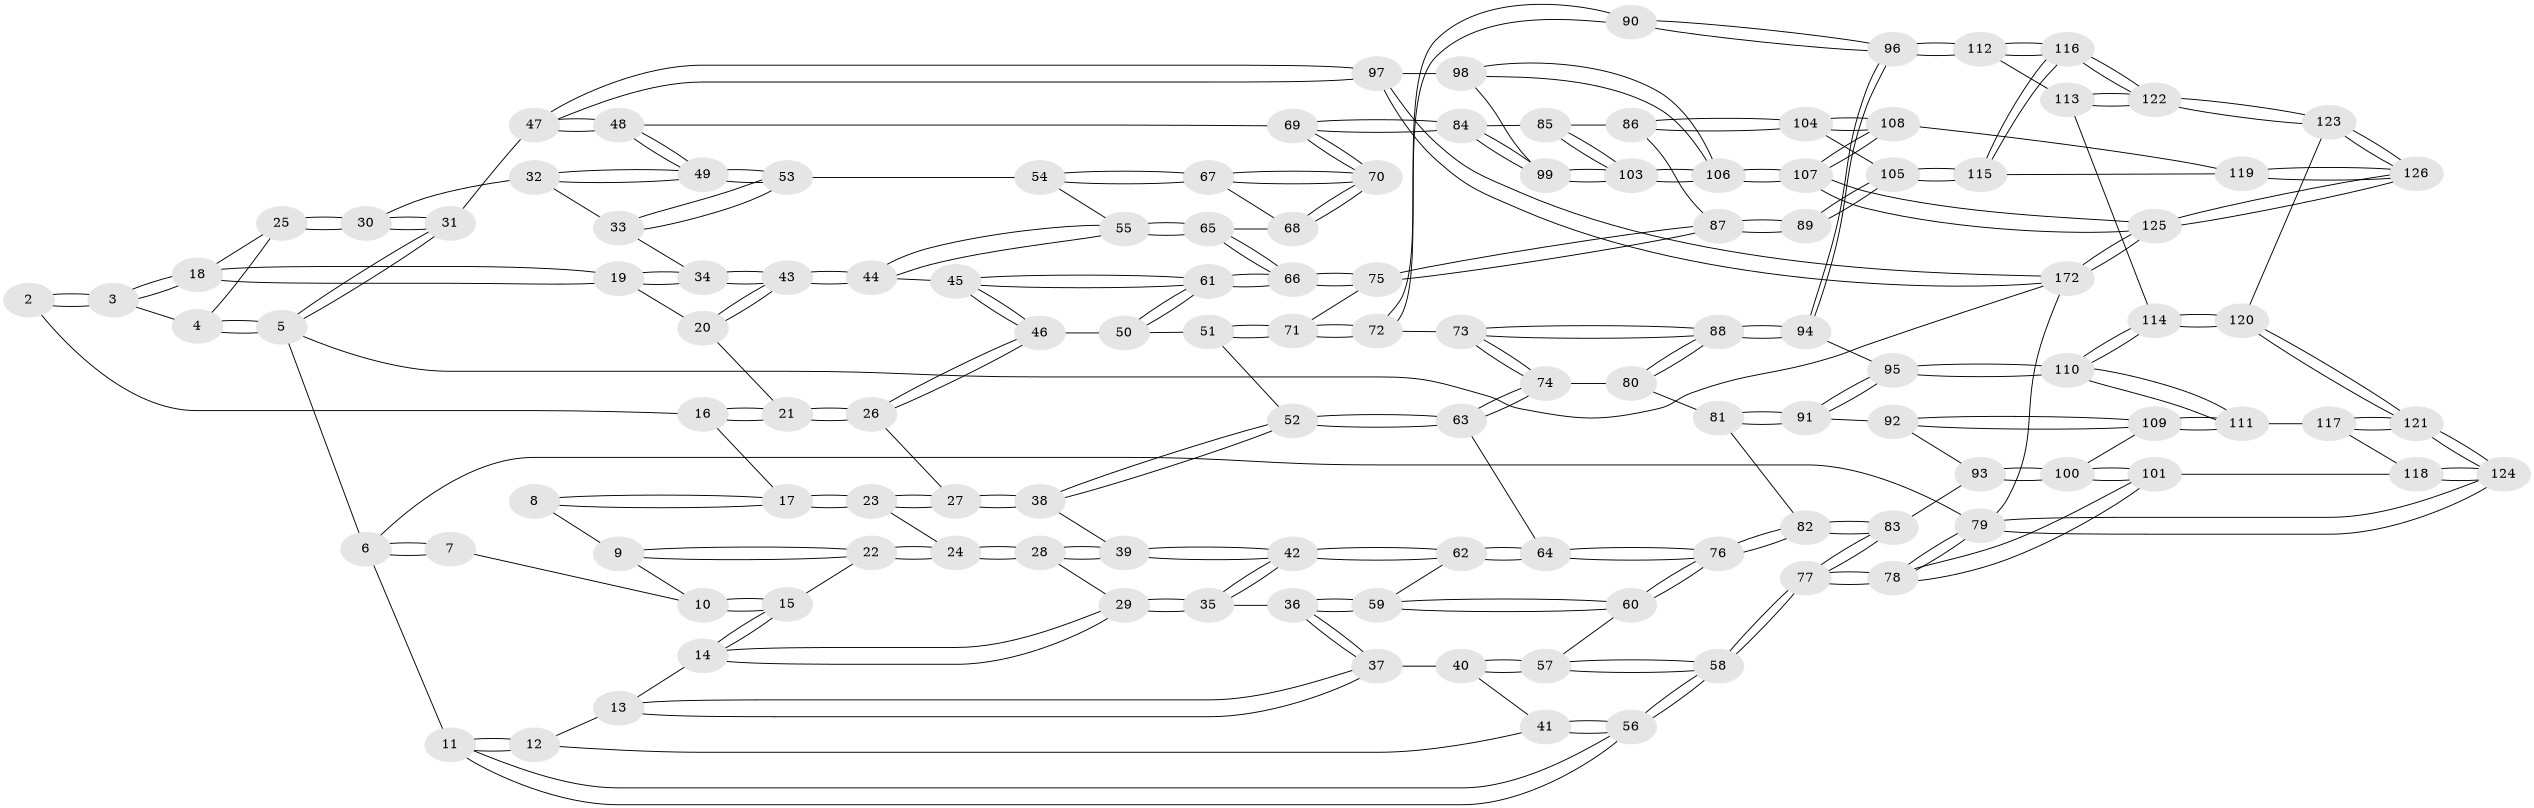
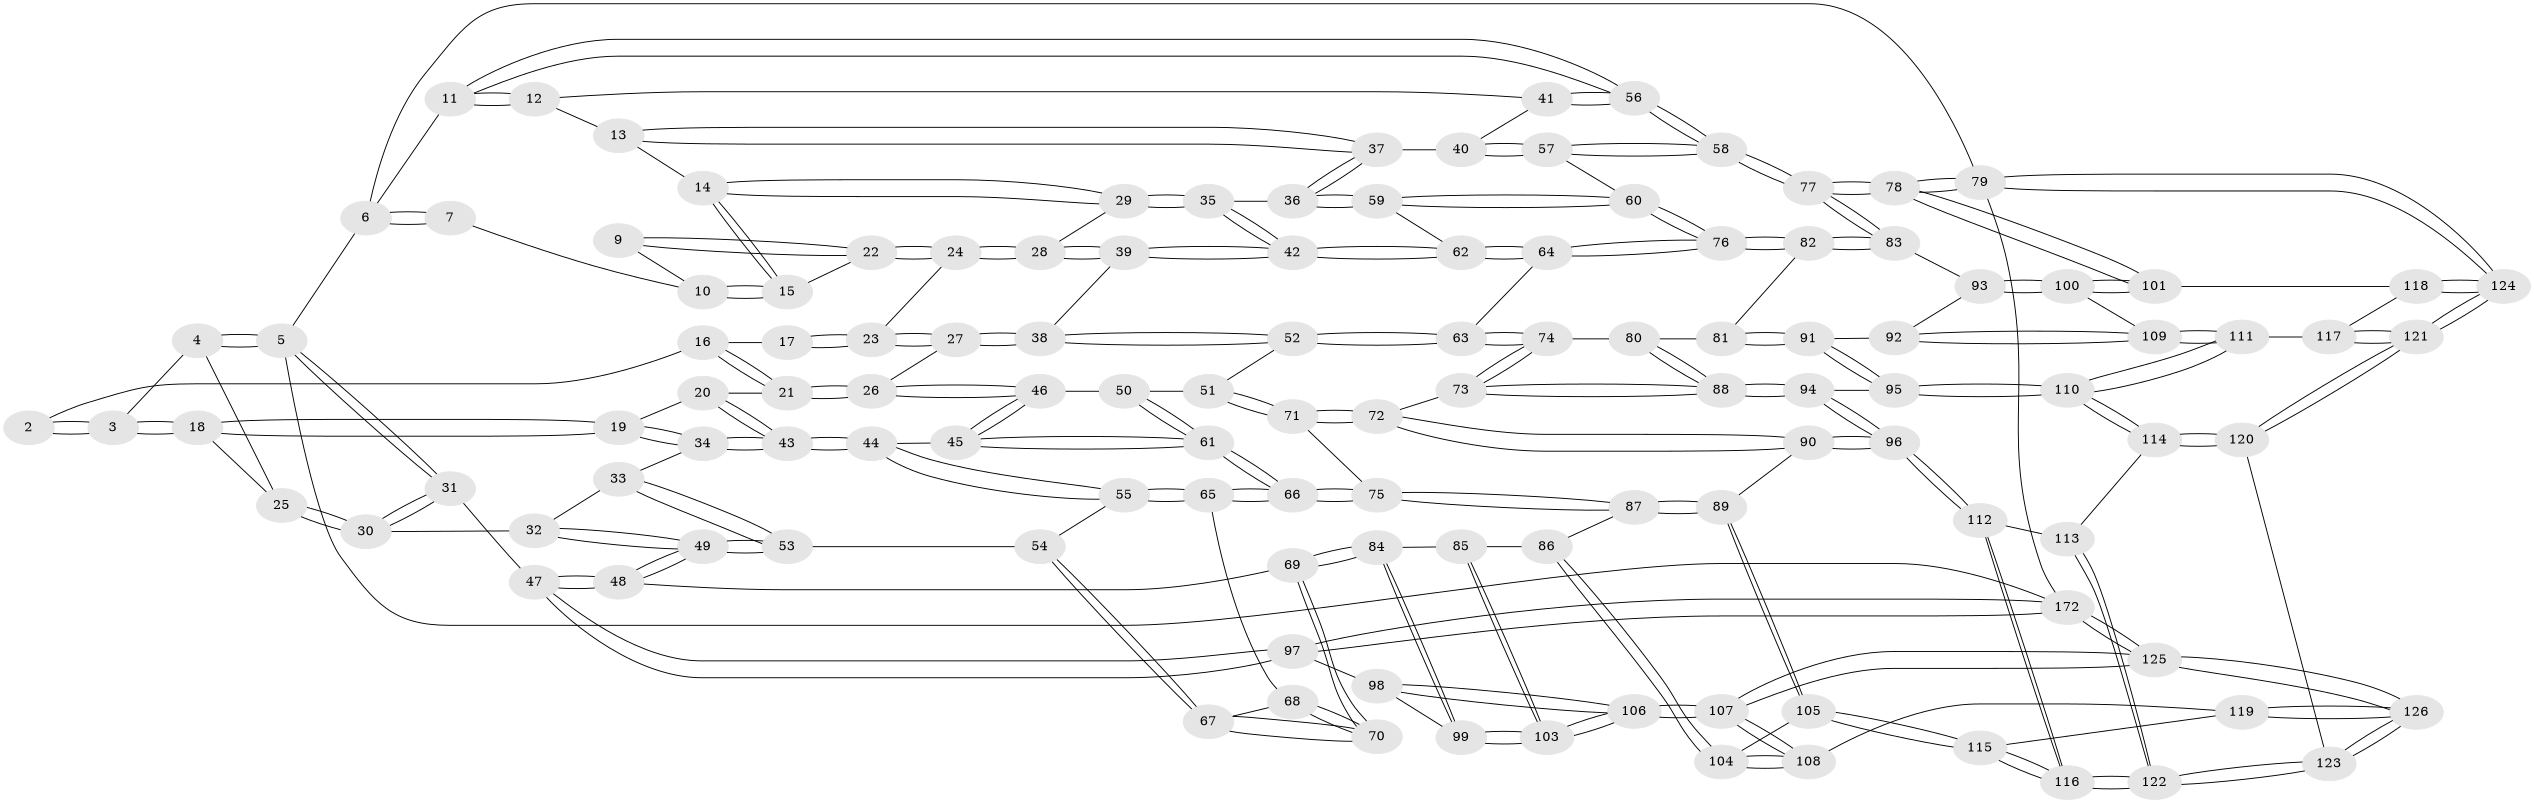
  graph {
    rankdir=LR
    node [color=gray90 style=filled]
    2
    3
    16
-   8
    9
    17
    4
    18
    21
    5
    25
    19
    6
    31
    n15 [label=172]
    30
    7
    11
    79
    47
    125
    10
    12
    56
    124
    15
    22
    23
    24
    13
    41
    58
    14
    37
    29
    40
    35
    26
    27
    20
    34
    43
    44
    46
    28
    38
    39
    32
    50
    52
    42
    36
    33
    49
    48
    97
    53
    54
    59
    62
    60
    57
    63
    64
    45
    55
    61
    65
    66
    51
    69
    98
    70
    84
    71
    75
    72
    74
    67
    68
    77
    76
    78
    83
    82
    80
    87
    85
    99
    73
    90
    88
    96
    94
    81
    89
    101
    93
    118
    91
    92
    95
    100
    86
    103
    104
    106
    105
    108
    115
    112
    109
    110
    111
    114
    113
    116
    107
    126
    119
    117
    120
    121
    122
    123
    2 -- 3
    2 -- 3
    2 -- 16
    3 -- 4
    3 -- 18
    3 -- 18
    16 -- 17
    16 -- 21
    16 -- 21
-   8 -- 9
-   8 -- 17
-   8 -- 17
    9 -- 10
    9 -- 22
    9 -- 22
    17 -- 23
    17 -- 23
    4 -- 5
    4 -- 5
    4 -- 25
    18 -- 25
    18 -- 19
    18 -- 19
    21 -- 26
    21 -- 26
    5 -- 6
    5 -- 31
    5 -- 31
    5 -- n15
    25 -- 30
    25 -- 30
    19 -- 20
    19 -- 34
    19 -- 34
    6 -- 7
    6 -- 7
    6 -- 11
    6 -- 79
    31 -- 47
    n15 -- 125
    n15 -- 125
    30 -- 31
    30 -- 31
    30 -- 32
    7 -- 10
    11 -- 12
    11 -- 12
    11 -- 56
    11 -- 56
    79 -- n15
    79 -- 124
    79 -- 124
    47 -- 48
    47 -- 48
    47 -- 97
    47 -- 97
    125 -- 126
    125 -- 126
    10 -- 15
    10 -- 15
    12 -- 13
    12 -- 41
    56 -- 58
    56 -- 58
    15 -- 22
    22 -- 24
    22 -- 24
    23 -- 24
    23 -- 27
    23 -- 27
    24 -- 28
    24 -- 28
    13 -- 14
    13 -- 37
    13 -- 37
    41 -- 56
    41 -- 56
    58 -- 77
    58 -- 77
    14 -- 15
    14 -- 15
    14 -- 29
    14 -- 29
    37 -- 40
    29 -- 35
    29 -- 35
    40 -- 41
    40 -- 57
    40 -- 57
    35 -- 42
    35 -- 42
    35 -- 36
    26 -- 27
    26 -- 46
    26 -- 46
    27 -- 38
    27 -- 38
    20 -- 21
    20 -- 43
    20 -- 43
    34 -- 43
    34 -- 43
    43 -- 44
    43 -- 44
    44 -- 45
    44 -- 55
    44 -- 55
    46 -- 50
    28 -- 29
    28 -- 39
    28 -- 39
    38 -- 39
    38 -- 52
    38 -- 52
    39 -- 42
    39 -- 42
    32 -- 33
    32 -- 49
    32 -- 49
    50 -- 61
    50 -- 61
    50 -- 51
    52 -- 63
    52 -- 63
    42 -- 62
    42 -- 62
    36 -- 37
    36 -- 37
    36 -- 59
    36 -- 59
    33 -- 34
    33 -- 53
    33 -- 53
    49 -- 53
    49 -- 53
    48 -- 49
    48 -- 49
    48 -- 69
    97 -- n15
    97 -- n15
    97 -- 98
    53 -- 54
    54 -- 55
    54 -- 67
    54 -- 67
    59 -- 62
    59 -- 60
    59 -- 60
    62 -- 64
    62 -- 64
    60 -- 76
    60 -- 76
    57 -- 58
    57 -- 58
    57 -- 60
    63 -- 64
    63 -- 74
    63 -- 74
    64 -- 76
    64 -- 76
    45 -- 46
    45 -- 46
    45 -- 61
    45 -- 61
    55 -- 65
    55 -- 65
    61 -- 66
    61 -- 66
    65 -- 66
    65 -- 66
    65 -- 68
    66 -- 75
    66 -- 75
    51 -- 52
    51 -- 71
    51 -- 71
    69 -- 70
    69 -- 70
    69 -- 84
    69 -- 84
    98 -- 99
    98 -- 106
    98 -- 106
    84 -- 85
    84 -- 99
    84 -- 99
    71 -- 75
    71 -- 72
    71 -- 72
    75 -- 87
    75 -- 87
    72 -- 73
    72 -- 90
    72 -- 90
    74 -- 80
    67 -- 70
    67 -- 70
    67 -- 68
    68 -- 70
    68 -- 70
    77 -- 78
    77 -- 78
    77 -- 83
    77 -- 83
    76 -- 82
    76 -- 82
    78 -- 79
    78 -- 79
    78 -- 101
    78 -- 101
    83 -- 93
    82 -- 83
    82 -- 83
    80 -- 88
    80 -- 88
    80 -- 81
    87 -- 89
    87 -- 89
    85 -- 86
    85 -- 103
    85 -- 103
    99 -- 103
    99 -- 103
    73 -- 74
    73 -- 74
    73 -- 88
    73 -- 88
    90 -- 96
    90 -- 96
    88 -- 94
    88 -- 94
    96 -- 112
    96 -- 112
    94 -- 96
    94 -- 96
    94 -- 95
    81 -- 82
    81 -- 91
    81 -- 91
+   89 -- 90
    89 -- 105
    89 -- 105
    101 -- 118
    93 -- 100
    93 -- 100
    118 -- 124
    118 -- 124
    91 -- 92
    91 -- 95
    91 -- 95
    92 -- 93
    92 -- 109
    92 -- 109
    95 -- 110
    95 -- 110
    100 -- 101
    100 -- 101
    100 -- 109
    86 -- 87
    86 -- 104
    86 -- 104
    103 -- 106
    103 -- 106
    104 -- 105
    104 -- 108
    104 -- 108
    106 -- 107
    106 -- 107
    105 -- 115
    105 -- 115
    108 -- 119
    115 -- 116
    115 -- 116
    115 -- 119
    112 -- 113
    112 -- 116
    112 -- 116
    109 -- 111
    109 -- 111
    110 -- 111
    110 -- 111
    110 -- 114
    110 -- 114
    111 -- 117
    114 -- 120
    114 -- 120
    113 -- 114
    113 -- 122
    113 -- 122
    116 -- 122
    116 -- 122
    107 -- 125
    107 -- 125
    107 -- 108
    107 -- 108
    119 -- 126
    119 -- 126
    117 -- 118
    117 -- 121
    117 -- 121
    120 -- 121
    120 -- 121
    120 -- 123
    121 -- 124
    121 -- 124
    122 -- 123
    122 -- 123
    123 -- 126
    123 -- 126
  }
